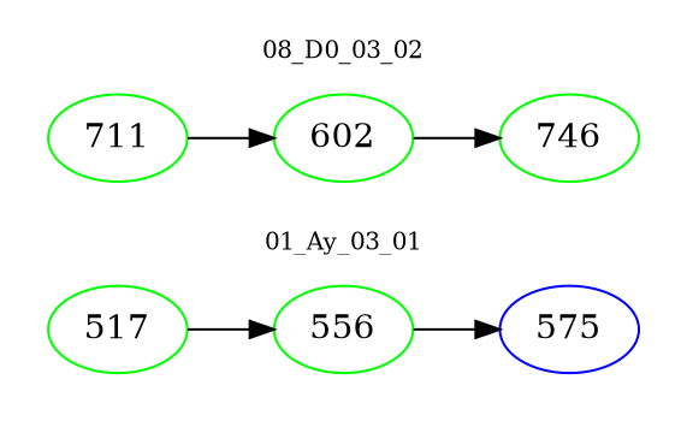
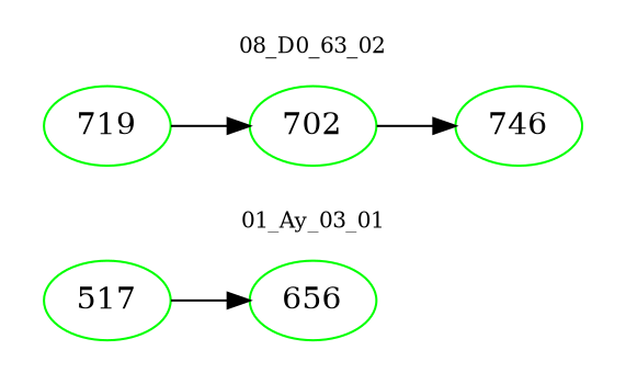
  digraph {
    rankdir=LR
    node [color=green]
    edge [color=black]
    n1 [label=517]
-   n2 [label=556]
-   n3 [color=blue label=575]
-   n4 [label=711]
-   n5 [label=602]
+   n2 [label=656]
+   n4 [label=719]
+   n5 [label=702]
    n6 [label=746]
    subgraph cluster_1 {
      color=white
      fontsize=10
      label="01_Ay_03_01"
      n1
      n2
-     n3
    }
    subgraph cluster_2 {
      color=white
      fontsize=10
-     label="08_D0_03_02"
+     label="08_D0_63_02"
      n4
      n5
      n6
    }
    n1 -> n2
-   n2 -> n3
    n4 -> n5
    n5 -> n6
  }
